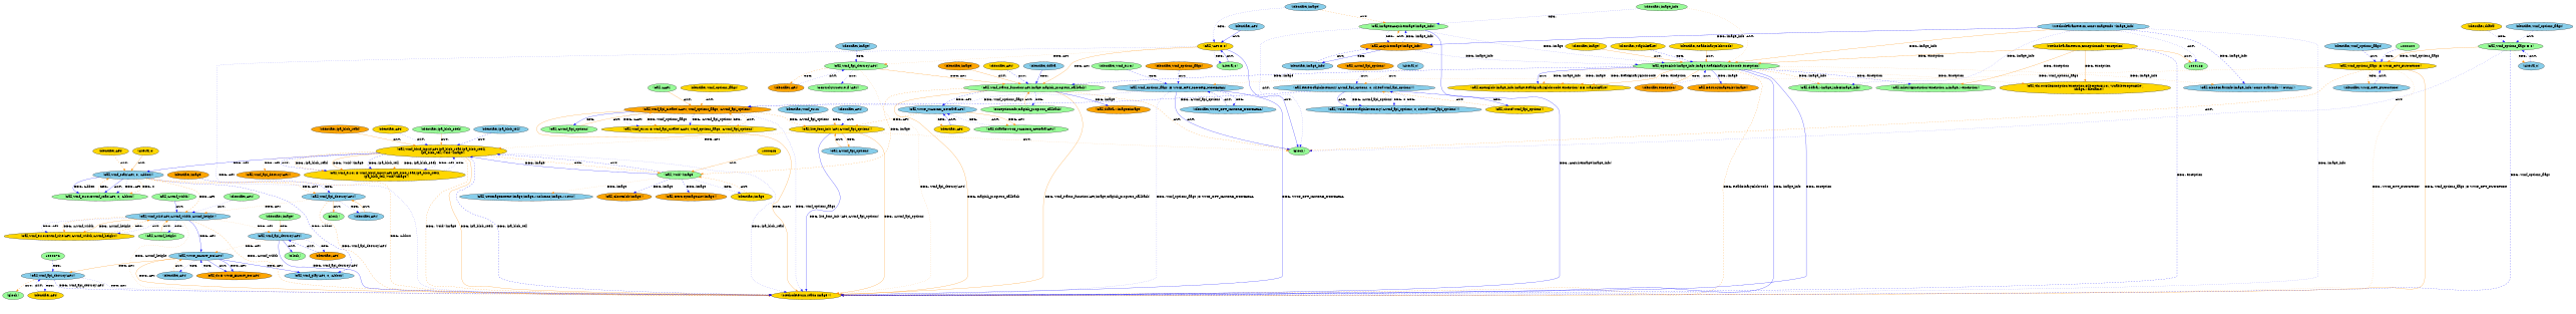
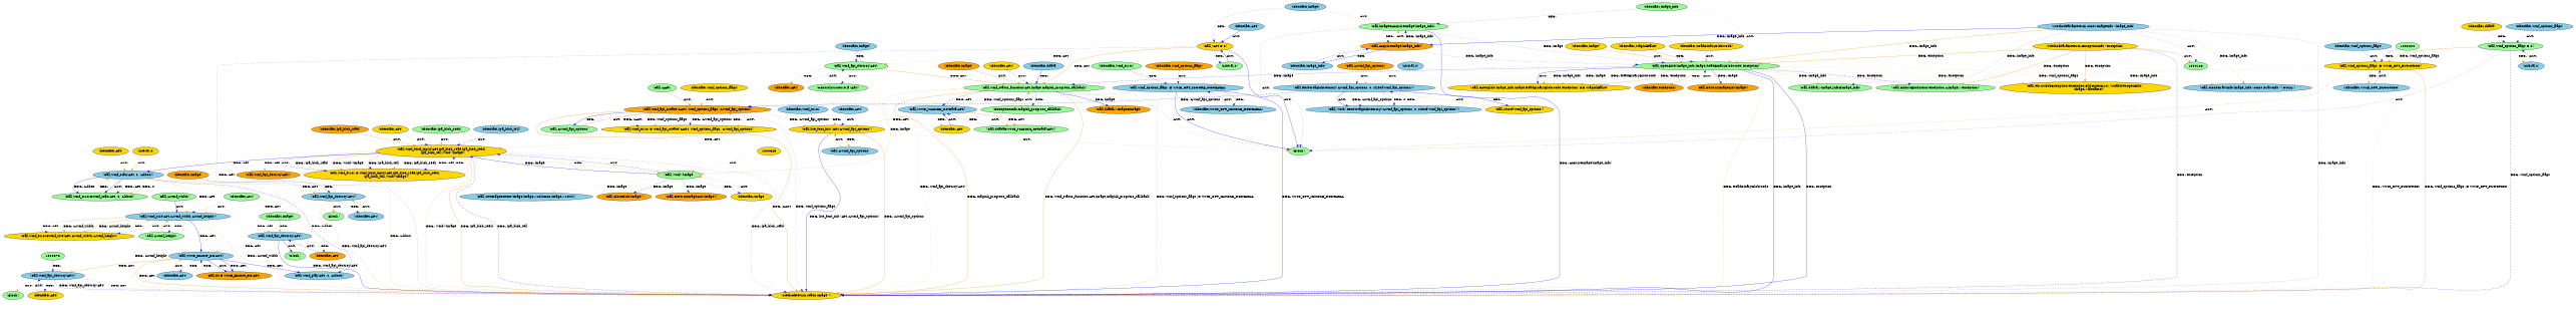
  digraph {
    node [fillcolor=skyblue style=filled]
    edge [color=blue style=dotted]
    n1 [label="(Call,wmf_api_destroy(API))"]
    n2 [fillcolor=gold label="(MethodReturn,static Image *)"]
    n3 [fillcolor=palegreen label="(Block,)"]
    n4 [fillcolor=gold label="(Identifier,API)"]
    n5 [label="(Call,WMF_ELICIT_DC(API))"]
    n6 [fillcolor=orange label="(Call,dc = WMF_ELICIT_DC(API))"]
    n7 [label="(Identifier,API)"]
    n8 [label="(Call,wmf_play(API, 0, &bbox))"]
    n9 [label="(Call,wmf_size(API,&wmf_width,&wmf_height))"]
    n10 [label="(Call,wmf_api_destroy(API))"]
    n11 [fillcolor=palegreen label="(Call,&wmf_height)"]
    n12 [fillcolor=gold label="(Call,wmf_error=wmf_size(API,&wmf_width,&wmf_height))"]
    n13 [fillcolor=palegreen label="(Block,)"]
    n14 [fillcolor=orange label="(Identifier,API)"]
    n15 [label="(Call,wmf_scan(API, 0, &bbox))"]
    n16 [label="(Call,wmf_api_destroy(API))"]
    n17 [fillcolor=palegreen label="(Call,wmf_error=wmf_scan(API, 0, &bbox))"]
    n18 [label="(Identifier,API)"]
    n19 [fillcolor=palegreen label="(Block,)"]
    n20 [fillcolor=gold label="(Call,wmf_bbuf_input(API,ipa_blob_read,ipa_blob_seek,\n    ipa_blob_tell,(void*)image))"]
    n21 [fillcolor=palegreen label="(Call,(void*)image)"]
    n22 [fillcolor=orange label="(Call,wmf_api_destroy(API))"]
    n23 [fillcolor=gold label="(Call,wmf_error = wmf_bbuf_input(API,ipa_blob_read,ipa_blob_seek,\n    ipa_blob_tell,(void*)image))"]
    n24 [fillcolor=orange label="(Call,CloseBlob(image))"]
    n25 [fillcolor=orange label="(Call,DestroyImageList(image))"]
    n26 [fillcolor=gold label="(Identifier,image)"]
    n27 [label="(Call,SetImageExtent(image,image->columns,image->rows))"]
    n28 [fillcolor=gold label="(Call,lite_font_init (API,&wmf_api_options))"]
    n29 [fillcolor=palegreen label="(Block,)"]
    n30 [label="(Call,&wmf_api_options)"]
    n31 [label="(Call,WMF_MAGICK_GetData(API))"]
    n32 [fillcolor=palegreen label="(Call,ddata=WMF_MAGICK_GetData(API))"]
    n33 [fillcolor=gold label="(Identifier,API)"]
    n34 [fillcolor=palegreen label="(Call,wmf_status_function(API,image,magick_progress_callback))"]
    n35 [fillcolor=orange label="(Call,ddata->image=image)"]
    n36 [fillcolor=palegreen label="(ExceptionInfo,magick_progress_callback)"]
    n37 [fillcolor=palegreen label="(Call,wmf_api_destroy(API))"]
    n38 [fillcolor=palegreen label="(ControlStructure,if (API))"]
    n39 [fillcolor=orange label="(Identifier,API)"]
    n40 [fillcolor=gold label="(Call,*API = 0)"]
    n41 [fillcolor=palegreen label="(Literal,0)"]
    n42 [fillcolor=palegreen label="(Call,OpenBlob(image_info,image,ReadBinaryBlobMode,exception))"]
    n43 [fillcolor=orange label="(Call,DestroyImageList(image))"]
    n44 [fillcolor=palegreen label="(Call,ddata->image_info=image_info)"]
    n45 [label="(Call,CloneDrawInfo(image_info,(const DrawInfo *) NULL))"]
    n46 [fillcolor=gold label="(Call,OpenBlob(image_info,image,ReadBinaryBlobMode,exception) == MagickFalse)"]
    n47 [fillcolor=palegreen label="(Call,InheritException(exception,&image->exception))"]
    n48 [fillcolor=gold label="(Call,ThrowFileException(exception,FileOpenError,\"UnableToOpenFile\",\n        image->filename))"]
    n49 [fillcolor=orange label="(Identifier,exception)"]
    n50 [fillcolor=orange label="(Call,AcquireImage(image_info))"]
    n51 [fillcolor=palegreen label="(Call,image=AcquireImage(image_info))"]
    n52 [label="(Identifier,image_info)"]
    n53 [label="(MethodParameterIn,const ImageInfo *image_info)"]
    1000128 [fillcolor=palegreen]
    n55 [fillcolor=gold label="(MethodParameterIn,ExceptionInfo *exception)"]
    n56 [fillcolor=orange label="(Call,wmf_api_create(&API, wmf_options_flags, &wmf_api_options))"]
    n57 [fillcolor=palegreen label="(Call,&wmf_api_options)"]
    n58 [fillcolor=gold label="(Call,wmf_error = wmf_api_create(&API, wmf_options_flags, &wmf_api_options))"]
    n59 [label="(Call,wmf_options_flags |= WMF_OPT_IGNORE_NONFATAL)"]
    n60 [label="(Identifier,WMF_OPT_IGNORE_NONFATAL)"]
    n61 [fillcolor=gold label="(Call,wmf_options_flags |= WMF_OPT_FUNCTION)"]
    n62 [label="(Identifier,WMF_OPT_FUNCTION)"]
    n63 [fillcolor=palegreen label="(Call,wmf_options_flags = 0)"]
    n64 [label="(Literal,0)"]
    n65 [label="(Call,ResetMagickMemory(&wmf_api_options, 0, sizeof(wmf_api_options)))"]
    n66 [label="(Call,(void) ResetMagickMemory(&wmf_api_options, 0, sizeof(wmf_api_options)))"]
    n67 [fillcolor=gold label="(Call,sizeof(wmf_api_options))"]
    n68 [label="(Identifier,API)"]
    n69 [label="(Identifier,ddata)"]
    n70 [fillcolor=orange label="(Identifier,image)"]
    n71 [fillcolor=orange label="(Identifier,image)"]
    n72 [fillcolor=orange label="(Identifier,ipa_blob_read)"]
    n73 [fillcolor=gold label="(Literal,0)"]
    n74 [fillcolor=gold label="(Identifier,wmf_options_flags)"]
    n75 [fillcolor=gold label="(Identifier,API)"]
    n76 [fillcolor=gold label="(Identifier,ddata)"]
    n77 [fillcolor=palegreen label="(Call,&API)"]
    n78 [label="(Identifier,wmf_options_flags)"]
    n79 [label="(Identifier,image)"]
    n80 [fillcolor=gold label="(Identifier,image)"]
    n81 [fillcolor=palegreen label="(Call,&wmf_width)"]
    n82 [fillcolor=palegreen label="(Identifier,wmf_error)"]
    n83 [label="(Identifier,image)"]
    n84 [label="(Identifier,API)"]
    n85 [fillcolor=palegreen label="(Identifier,image)"]
    n86 [fillcolor=gold label="(Identifier,API)"]
    n87 [fillcolor=orange label="(Call,&wmf_api_options)"]
    n88 [label="(Identifier,wmf_error)"]
    n89 [fillcolor=palegreen label="(Identifier,API)"]
    n90 [fillcolor=gold label="(Identifier,MagickFalse)"]
    n91 [label="(Literal,0)"]
    n92 [fillcolor=palegreen label="(Identifier,ipa_blob_seek)"]
    n93 [label="(Identifier,wmf_options_flags)"]
    n94 [fillcolor=gold label="(Identifier,ReadBinaryBlobMode)"]
    n95 [fillcolor=gold label="(Identifier,API)"]
    n96 [label="(Identifier,ipa_blob_tell)"]
    n97 [fillcolor=orange label="(Identifier,wmf_options_flags)"]
    n98 [fillcolor=palegreen label="(Identifier,image_info)"]
    1000876 [fillcolor=palegreen]
    1000204 [fillcolor=palegreen]
    1000325 [fillcolor=gold]
    n1 -> n2 [label="DDG: API"]
    n1 -> n2 [label="DDG: wmf_api_destroy(API)" style=dashed]
    n1 -> n3 [color=darkorange label="AST: " style=dashed]
    n1 -> n4 [label="CFG: "]
    n4 -> n1 [label="AST: "]
    n5 -> n1 [color=darkorange label="DDG: API" style=solid]
    n5 -> n2 [color=darkorange label="DDG: API" style=solid]
    n5 -> n6 [label="AST: " style=solid]
    n5 -> n6 [label="DDG: API" style=solid]
    n5 -> n7 [label="CFG: "]
    n5 -> n8 [label="DDG: API" style=solid]
    n6 -> n5 [label="CFG: "]
    n7 -> n5 [color=darkorange label="AST: " style=dashed]
    n9 -> n2 [color=darkorange label="DDG: &wmf_height"]
    n9 -> n2 [color=darkorange label="DDG: &wmf_width" style=dashed]
    n9 -> n5 [label="DDG: API" style=solid]
    n9 -> n10 [color=darkorange label="DDG: API"]
    n9 -> n11 [label="CFG: "]
    n9 -> n12 [label="AST: "]
    n9 -> n12 [label="DDG: API"]
    n9 -> n12 [color=darkorange label="DDG: &wmf_width" style=dashed]
    n9 -> n12 [color=darkorange label="DDG: &wmf_height" style=solid]
    n10 -> n2 [label="DDG: wmf_api_destroy(API)" style=solid]
    n10 -> n5 [color=darkorange label="DDG: API"]
    n10 -> n13 [label="AST: " style=solid]
    n10 -> n14 [label="CFG: "]
    n11 -> n9 [color=darkorange label="AST: " style=solid]
    n12 -> n9 [color=darkorange label="CFG: " style=dashed]
    n14 -> n10 [label="AST: " style=dashed]
    n15 -> n2 [color=darkorange label="DDG: &bbox" style=dashed]
    n15 -> n8 [label="DDG: &bbox" style=dashed]
    n15 -> n9 [color=darkorange label="DDG: API" style=dashed]
    n15 -> n16 [color=darkorange label="DDG: API" style=dashed]
    n15 -> n17 [label="AST: " style=solid]
    n15 -> n17 [label="DDG: API"]
    n15 -> n17 [color=darkorange label="DDG: 0" style=dashed]
    n15 -> n17 [label="DDG: &bbox" style=solid]
    n16 -> n2 [color=darkorange label="DDG: wmf_api_destroy(API)" style=dashed]
    n16 -> n9 [color=darkorange label="DDG: API"]
    n16 -> n18 [label="CFG: "]
    n16 -> n19 [color=darkorange label="AST: " style=solid]
    n17 -> n15 [color=darkorange label="CFG: " style=dashed]
    n18 -> n16 [color=darkorange label="AST: " style=solid]
    n20 -> n2 [color=darkorange label="DDG: (void*)image" style=dashed]
    n20 -> n2 [color=darkorange label="DDG: ipa_blob_seek" style=solid]
    n20 -> n2 [label="DDG: ipa_blob_tell" style=dashed]
    n20 -> n2 [label="DDG: ipa_blob_read"]
    n20 -> n15 [label="DDG: API" style=solid]
    n20 -> n21 [color=darkorange label="CFG: " style=dashed]
    n20 -> n22 [color=darkorange label="DDG: API"]
    n20 -> n23 [label="AST: " style=dashed]
    n20 -> n23 [color=darkorange label="DDG: ipa_blob_read" style=dashed]
    n20 -> n23 [color=darkorange label="DDG: (void*)image" style=solid]
    n20 -> n23 [label="DDG: ipa_blob_tell" style=dashed]
    n20 -> n23 [color=darkorange label="DDG: ipa_blob_seek"]
    n20 -> n23 [label="DDG: API"]
    n21 -> n20 [label="AST: " style=dashed]
    n21 -> n20 [label="DDG: image" style=solid]
    n21 -> n24 [label="DDG: image" style=dashed]
    n21 -> n25 [label="DDG: image" style=dashed]
    n21 -> n26 [label="CFG: "]
    n21 -> n27 [color=darkorange label="DDG: image"]
    n23 -> n20 [label="CFG: "]
    n26 -> n21 [color=darkorange label="AST: " style=dashed]
    n28 -> n2 [color=darkorange label="DDG: &wmf_api_options" style=solid]
    n28 -> n2 [label="DDG: lite_font_init (API,&wmf_api_options)" style=solid]
    n28 -> n20 [color=darkorange label="DDG: API"]
    n28 -> n29 [color=darkorange label="AST: "]
    n28 -> n30 [color=darkorange label="CFG: " style=solid]
    n30 -> n28 [color=darkorange label="AST: " style=solid]
    n31 -> n28 [color=darkorange label="DDG: API" style=dashed]
    n31 -> n32 [color=darkorange label="AST: "]
    n31 -> n32 [color=darkorange label="DDG: API" style=solid]
    n31 -> n33 [color=darkorange label="CFG: "]
    n32 -> n31 [label="CFG: "]
    n33 -> n31 [label="AST: " style=solid]
    n34 -> n2 [color=darkorange label="DDG: wmf_status_function(API,image,magick_progress_callback)" style=solid]
    n34 -> n2 [color=darkorange label="DDG: magick_progress_callback" style=solid]
    n34 -> n21 [color=darkorange label="DDG: image" style=dashed]
    n34 -> n29 [color=darkorange label="AST: " style=dashed]
    n34 -> n31 [label="DDG: API" style=dashed]
    n34 -> n35 [label="DDG: image" style=solid]
    n34 -> n36 [label="CFG: " style=dashed]
    n36 -> n34 [color=darkorange label="AST: " style=solid]
    n37 -> n2 [color=darkorange label="DDG: wmf_api_destroy(API)"]
    n37 -> n34 [color=darkorange label="DDG: API" style=solid]
    n37 -> n38 [label="AST: "]
    n37 -> n39 [color=darkorange label="CFG: " style=dashed]
    n39 -> n37 [label="AST: "]
    n40 -> n2 [label="DDG: API"]
    n40 -> n29 [label="AST: " style=solid]
    n40 -> n34 [color=darkorange label="DDG: API" style=solid]
    n40 -> n37 [color=darkorange label="DDG: API"]
    n40 -> n41 [label="CFG: "]
    n41 -> n40 [label="AST: " style=solid]
    n42 -> n2 [color=darkorange label="DDG: ReadBinaryBlobMode" style=dashed]
    n42 -> n2 [label="DDG: image_info" style=solid]
    n42 -> n2 [label="DDG: exception" style=solid]
    n42 -> n34 [label="DDG: image" style=dashed]
    n42 -> n43 [label="DDG: image" style=solid]
    n42 -> n44 [color=darkorange label="DDG: image_info" style=dashed]
    n42 -> n45 [color=darkorange label="DDG: image_info"]
    n42 -> n46 [label="AST: " style=solid]
    n42 -> n46 [color=darkorange label="DDG: image_info"]
    n42 -> n46 [color=darkorange label="DDG: image"]
    n42 -> n46 [color=darkorange label="DDG: ReadBinaryBlobMode"]
    n42 -> n46 [color=darkorange label="DDG: exception" style=solid]
    n42 -> n47 [label="DDG: exception" style=dashed]
    n42 -> n48 [color=darkorange label="DDG: exception"]
    n42 -> n49 [color=darkorange label="CFG: " style=solid]
    n49 -> n42 [label="AST: "]
    n50 -> n42 [label="DDG: image_info"]
    n50 -> n51 [color=darkorange label="AST: " style=dashed]
    n50 -> n51 [label="DDG: image_info" style=dashed]
    n50 -> n52 [label="CFG: " style=solid]
    n51 -> n2 [label="DDG: AcquireImage(image_info)" style=solid]
    n51 -> n29 [label="AST: "]
    n51 -> n42 [label="DDG: image"]
    n51 -> n50 [label="CFG: "]
    n52 -> n50 [label="AST: " style=dashed]
    n53 -> n2 [label="DDG: image_info"]
    n53 -> n42 [color=darkorange label="DDG: image_info" style=solid]
    n53 -> n44 [label="DDG: image_info"]
-   n53 -> n45 [label="DDG: image_info" style=dashed]
+   n53 -> n45 [color=darkorange label="DDG: image_info" style=dashed]
    n53 -> n50 [label="DDG: image_info" style=solid]
    n53 -> 1000128 [label="AST: "]
    n55 -> n2 [label="DDG: exception" style=dashed]
    n55 -> n42 [color=darkorange label="DDG: exception" style=solid]
    n55 -> n47 [color=darkorange label="DDG: exception" style=solid]
    n55 -> n48 [color=darkorange label="DDG: exception" style=solid]
    n55 -> 1000128 [color=darkorange label="AST: " style=solid]
    n56 -> n2 [color=darkorange label="DDG: &API" style=solid]
    n56 -> n2 [label="DDG: wmf_options_flags"]
    n56 -> n28 [color=darkorange label="DDG: &wmf_api_options" style=dashed]
    n56 -> n57 [label="CFG: " style=solid]
    n56 -> n58 [color=darkorange label="AST: " style=dashed]
    n56 -> n58 [label="DDG: &API"]
    n56 -> n58 [color=darkorange label="DDG: wmf_options_flags" style=dashed]
    n56 -> n58 [label="DDG: &wmf_api_options" style=dashed]
    n57 -> n56 [color=darkorange label="AST: " style=solid]
    n58 -> n56 [color=darkorange label="CFG: " style=dashed]
    n59 -> n2 [label="DDG: wmf_options_flags |= WMF_OPT_IGNORE_NONFATAL"]
    n59 -> n2 [label="DDG: WMF_OPT_IGNORE_NONFATAL" style=solid]
    n59 -> n29 [label="AST: " style=solid]
    n59 -> n56 [label="DDG: wmf_options_flags"]
    n59 -> n60 [label="CFG: " style=dashed]
    n60 -> n59 [label="AST: " style=dashed]
    n61 -> n2 [color=darkorange label="DDG: wmf_options_flags |= WMF_OPT_FUNCTION" style=solid]
    n61 -> n2 [color=darkorange label="DDG: WMF_OPT_FUNCTION"]
    n61 -> n29 [color=darkorange label="AST: " style=dashed]
    n61 -> n59 [color=darkorange label="DDG: wmf_options_flags"]
    n61 -> n62 [color=darkorange label="CFG: " style=dashed]
    n62 -> n61 [label="AST: " style=dashed]
    n63 -> n2 [label="DDG: wmf_options_flags" style=dashed]
    n63 -> n29 [label="AST: "]
    n63 -> n61 [color=darkorange label="DDG: wmf_options_flags" style=solid]
    n63 -> n64 [color=darkorange label="CFG: "]
    n64 -> n63 [label="AST: " style=dashed]
    n65 -> n56 [label="DDG: &wmf_api_options" style=dashed]
    n65 -> n66 [label="AST: " style=solid]
    n65 -> n66 [label="DDG: &wmf_api_options"]
    n65 -> n66 [label="DDG: 0"]
    n65 -> n67 [label="CFG: " style=solid]
    n66 -> n65 [label="CFG: "]
    n67 -> n65 [color=darkorange label="AST: " style=dashed]
    n68 -> n28 [label="AST: "]
    n69 -> n34 [label="CFG: " style=solid]
    n70 -> n34 [color=darkorange label="AST: " style=solid]
    n71 -> n16 [label="CFG: " style=dashed]
    n72 -> n20 [color=darkorange label="AST: " style=solid]
    n73 -> n15 [color=darkorange label="AST: " style=solid]
    n74 -> n56 [color=darkorange label="AST: "]
    n75 -> n20 [label="AST: "]
    n76 -> n63 [label="CFG: "]
    n77 -> n56 [color=darkorange label="AST: " style=solid]
    n78 -> n63 [label="AST: "]
    n79 -> n37 [label="CFG: " style=dashed]
    n80 -> n42 [color=darkorange label="AST: " style=solid]
    n81 -> n9 [label="AST: " style=solid]
    n82 -> n59 [label="CFG: " style=dashed]
    n83 -> n40 [label="CFG: "]
    n83 -> n51 [color=darkorange label="AST: " style=dashed]
    n84 -> n40 [label="AST: " style=solid]
    n85 -> n10 [color=darkorange label="CFG: " style=solid]
    n86 -> n15 [color=darkorange label="AST: " style=dashed]
    n87 -> n65 [label="AST: "]
    n88 -> n28 [color=darkorange label="CFG: "]
    n89 -> n9 [label="AST: "]
    n90 -> n42 [label="CFG: " style=dashed]
    n91 -> n65 [color=darkorange label="AST: "]
    n92 -> n20 [color=darkorange label="AST: " style=solid]
    n93 -> n61 [label="AST: " style=dashed]
    n94 -> n42 [color=darkorange label="AST: " style=solid]
    n95 -> n34 [label="AST: " style=dashed]
    n96 -> n20 [label="AST: " style=dashed]
    n97 -> n59 [label="AST: " style=dashed]
    n98 -> n42 [color=darkorange label="AST: "]
    n98 -> n51 [label="CFG: "]
    1000876 -> n1 [label="CFG: " style=dashed]
    1000204 -> n61 [label="CFG: " style=dashed]
-   1000325 -> n21 [color=darkorange label="AST: " style=solid]
+   1000325 -> n21 [color=darkorange label="AST: "]
  }
